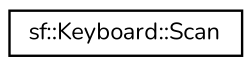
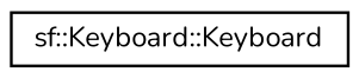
  digraph {
    rankdir=LR
    fontname=Nunito
-   n1 [color=black fillcolor=white fontname=Nunito fontsize=10 height=0.2 label="sf::Keyboard::Scan" shape=record style=filled width=0.4]
+   n1 [color=black fillcolor=white fontname=Nunito fontsize=10 height=0.2 label="sf::Keyboard::Keyboard" shape=record style=filled width=0.4]
  }
